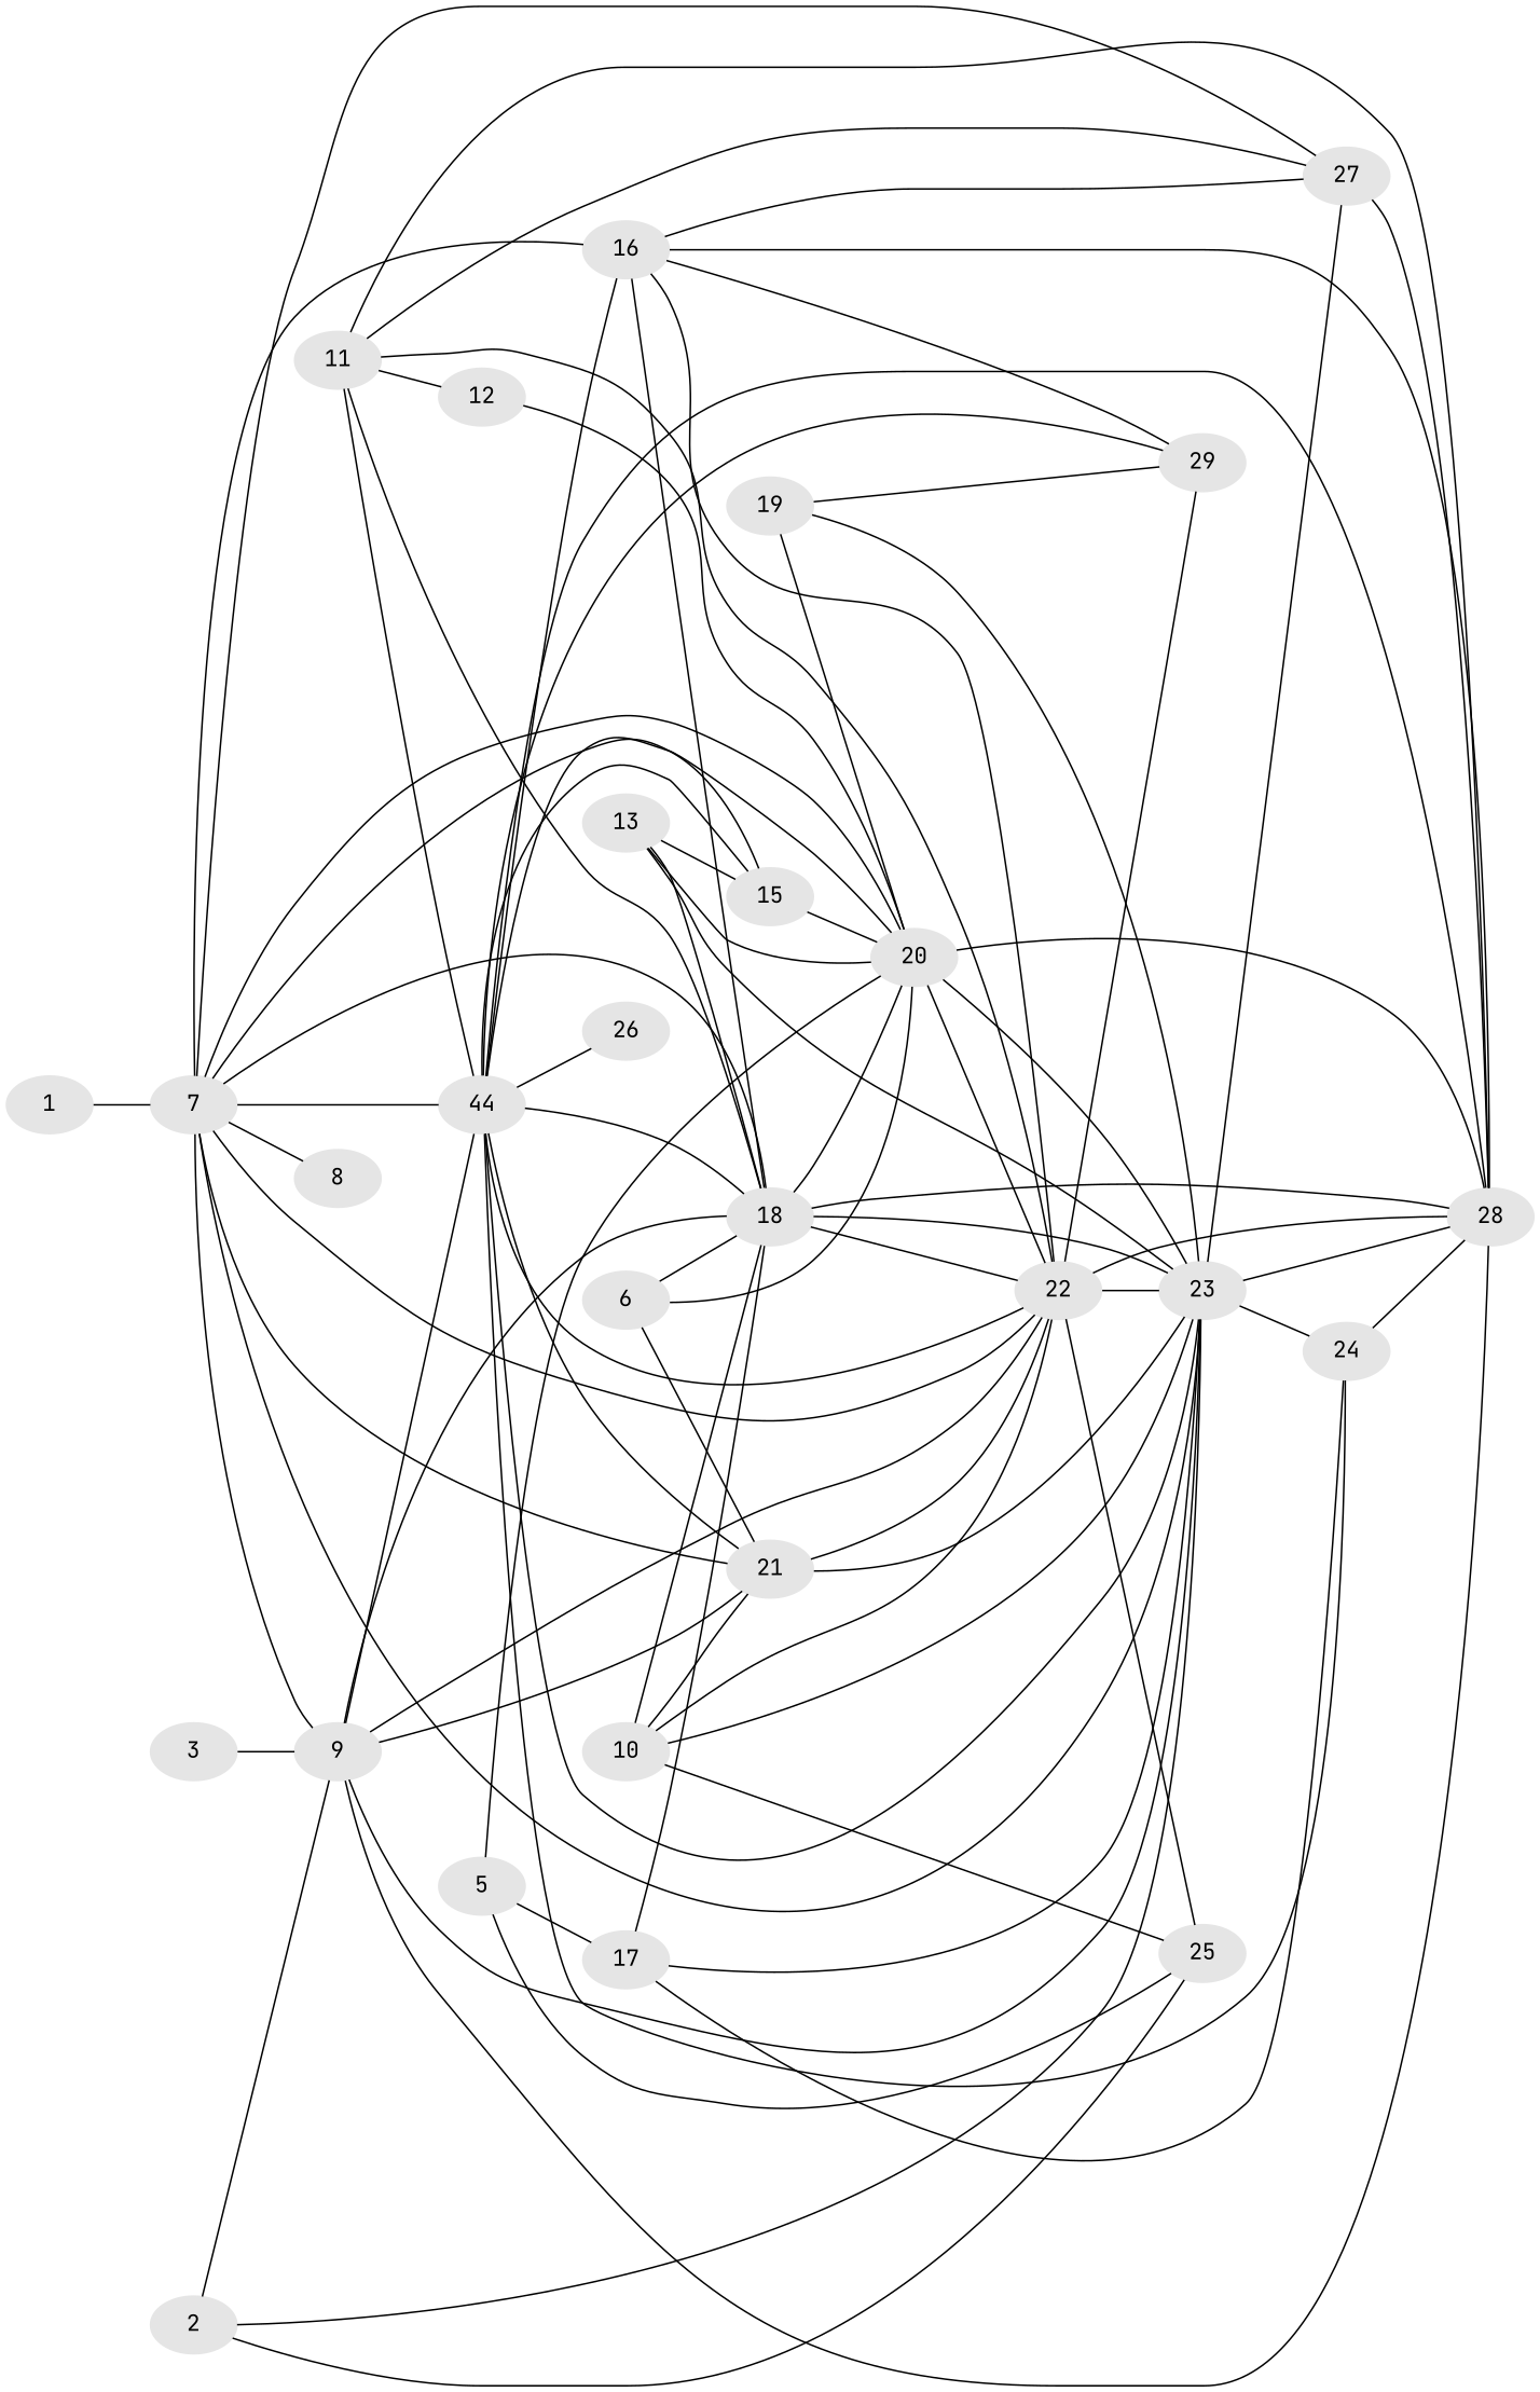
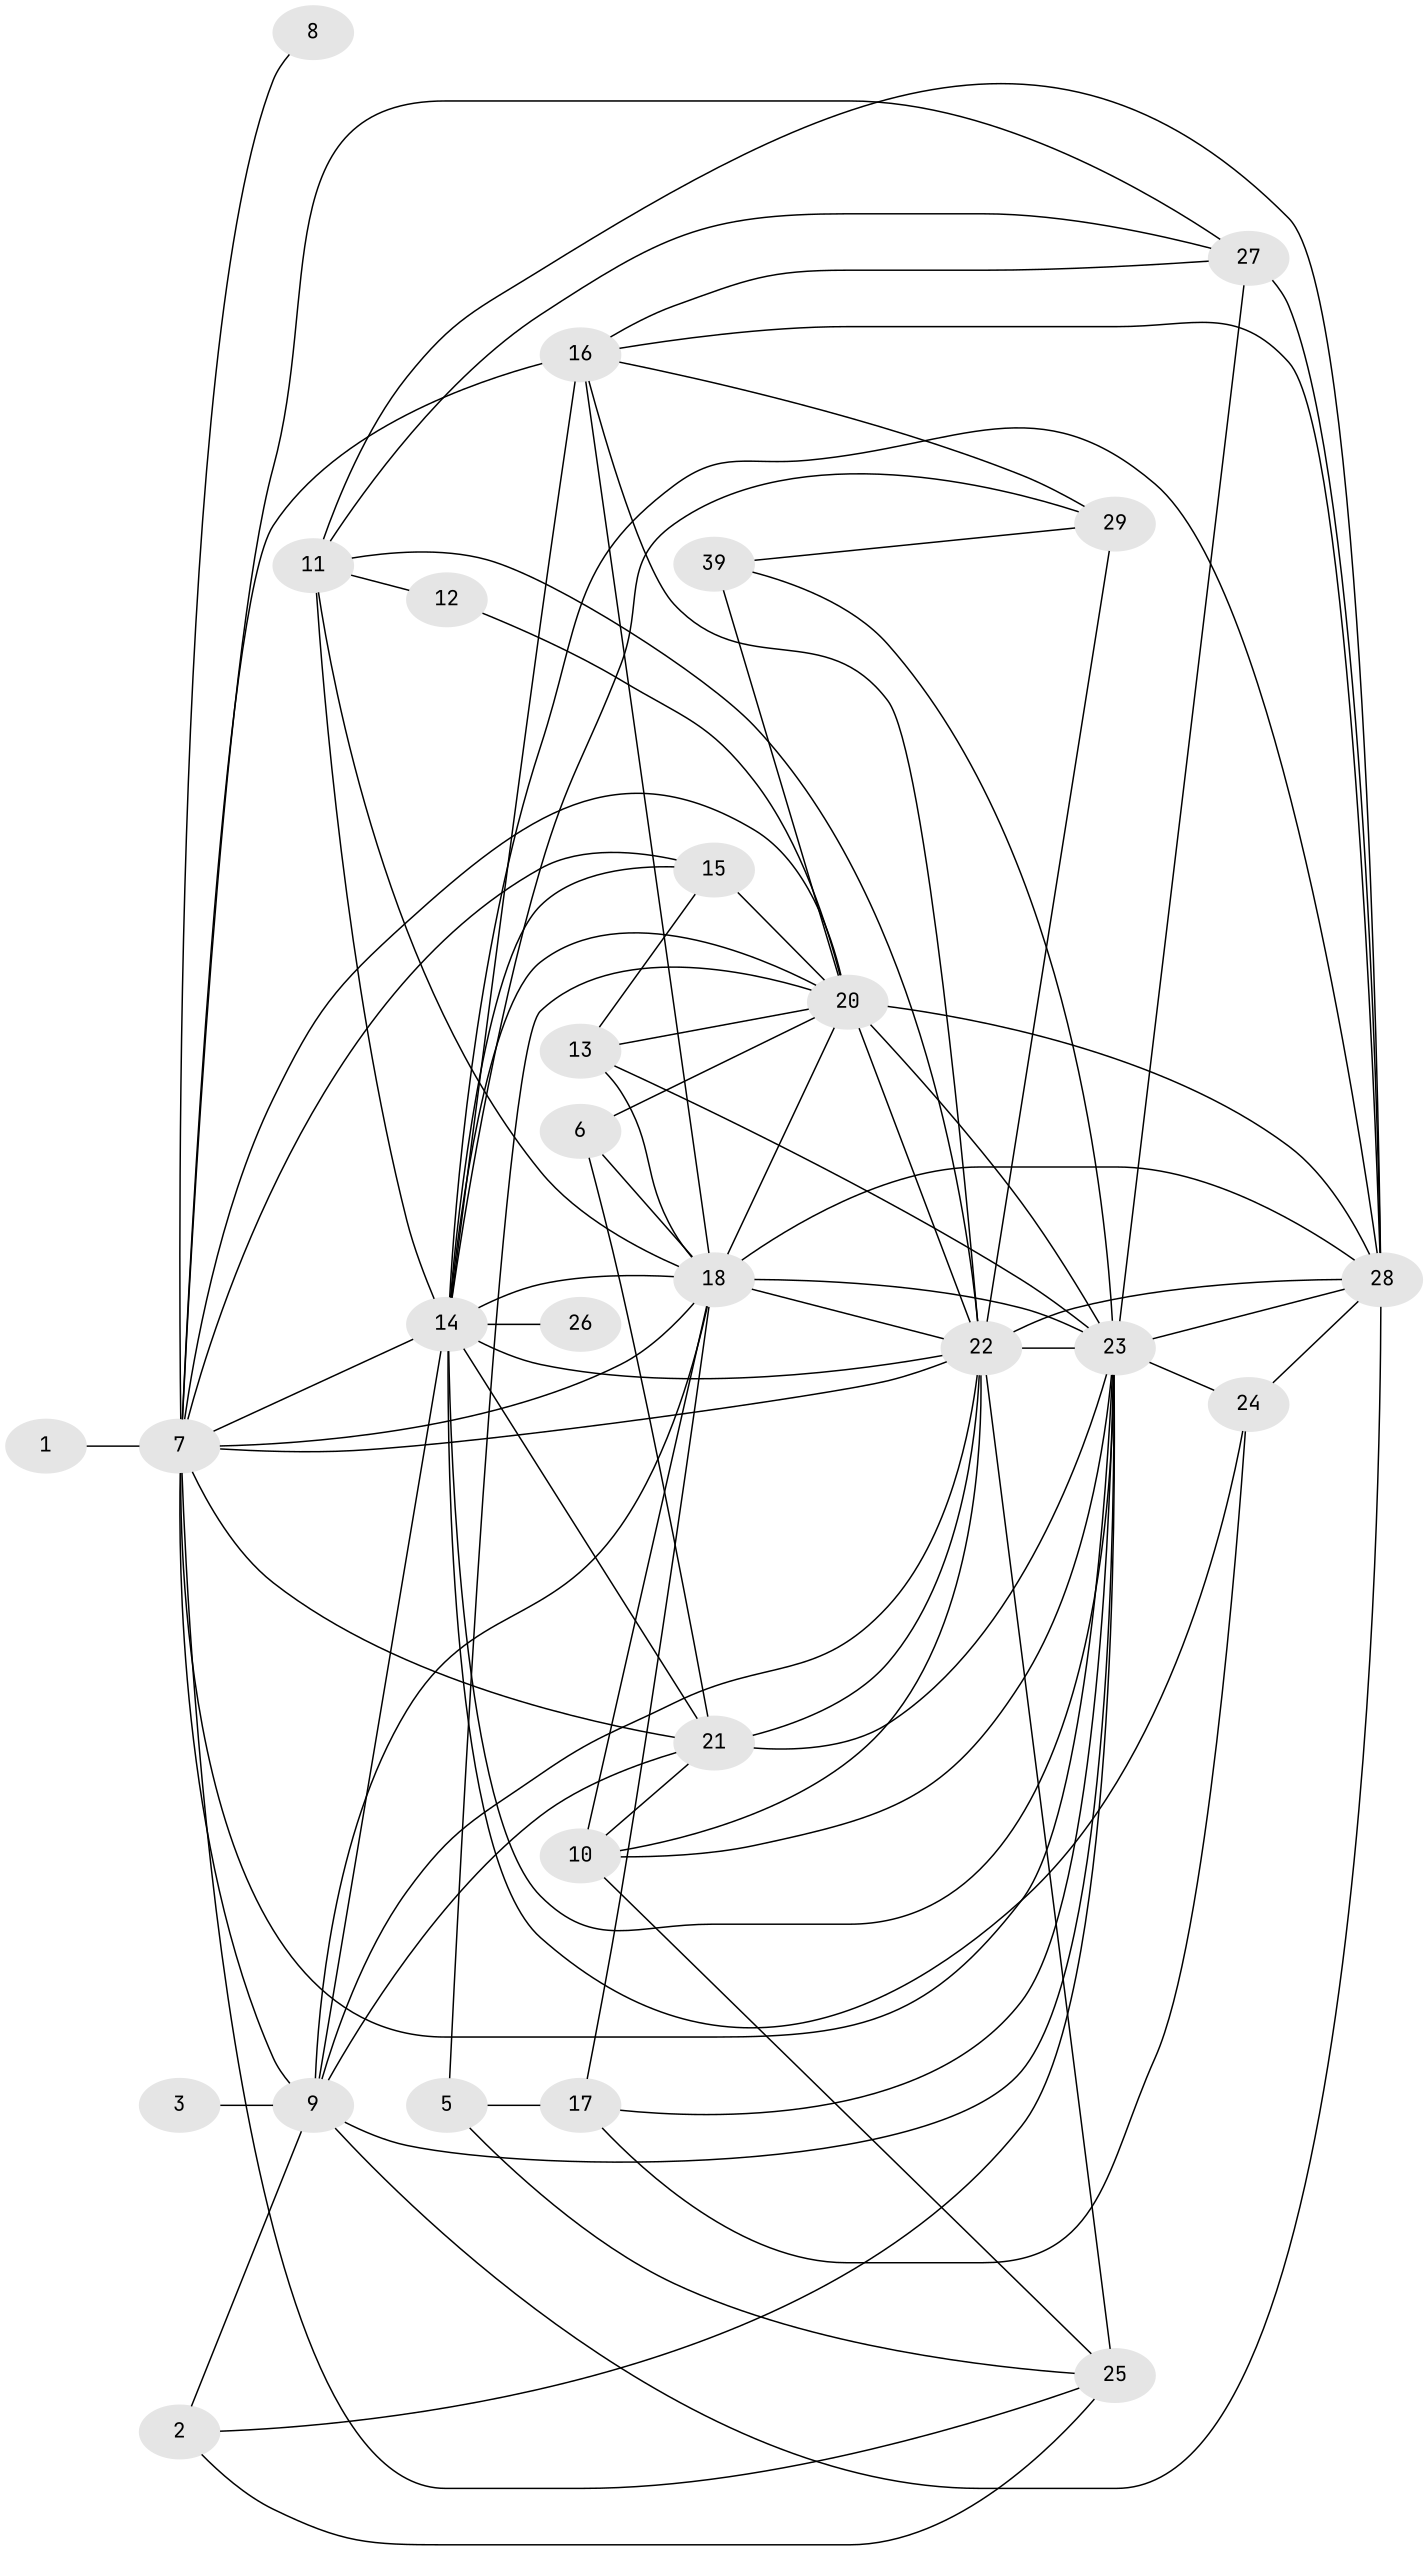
  graph {
    fontname="JetBrains Mono"
    rankdir=LR
    node [color=gray90 fontname="JetBrains Mono" style=filled]
    edge [fontname="JetBrains Mono" weight=1.0]
    1
    7
    9
    23
    25
    16
    18
    20
    21
    8
-   14 [label=44]
+   14
    15
    22
    27
    2
    28
    24
    3
    29
    5
    17
    6
    26
    10
    11
    12
    13
-   19
+   19 [label=39]
    1 -- 7
    7 -- 9
    7 -- 23 [weight=3.0]
+   7 -- 25
    7 -- 16 [weight=2.0]
    7 -- 18
    7 -- 20
    7 -- 21
    7 -- 8
    7 -- 14 [weight=3.0]
    7 -- 15
    7 -- 22 [weight=2.0]
    7 -- 27
    9 -- 23 [weight=3.0]
    9 -- 18 [weight=2.0]
    9 -- 21 [weight=3.0]
    9 -- 14
    9 -- 22 [weight=2.0]
    9 -- 28 [weight=2.0]
    23 -- 27
    23 -- 28 [weight=4.0]
    23 -- 24 [weight=2.0]
    16 -- 18
    16 -- 22
    16 -- 27
    16 -- 28 [weight=2.0]
    16 -- 29
    18 -- 23 [weight=4.0]
    18 -- 20
    18 -- 22 [weight=5.0]
    18 -- 28 [weight=2.0]
    20 -- 23 [weight=2.0]
    20 -- 22 [weight=3.0]
    20 -- 28
    21 -- 23
    21 -- 22
    14 -- 23 [weight=3.0]
    14 -- 16 [weight=2.0]
    14 -- 18 [weight=2.0]
    14 -- 20 [weight=3.0]
    14 -- 21
    14 -- 15
    14 -- 22 [weight=2.0]
    14 -- 28
    14 -- 24
    14 -- 29
    14 -- 26
    15 -- 20 [weight=2.0]
    22 -- 23 [weight=8.0]
    22 -- 25
    22 -- 28 [weight=3.0]
    22 -- 29
    27 -- 28
    2 -- 9
    2 -- 23
    2 -- 25
    24 -- 28
    3 -- 9
    5 -- 25
    5 -- 20 [weight=2.0]
    5 -- 17
    17 -- 23 [weight=2.0]
    17 -- 18
    17 -- 24
    6 -- 18
    6 -- 20 [weight=2.0]
    6 -- 21
    10 -- 23
    10 -- 25
    10 -- 18
    10 -- 21
    10 -- 22
    11 -- 18 [weight=2.0]
    11 -- 14
    11 -- 22 [weight=2.0]
    11 -- 27
    11 -- 28
    11 -- 12
    12 -- 20
    13 -- 23
    13 -- 18
    13 -- 20
    13 -- 15
    19 -- 23
    19 -- 20
    19 -- 29
  }
